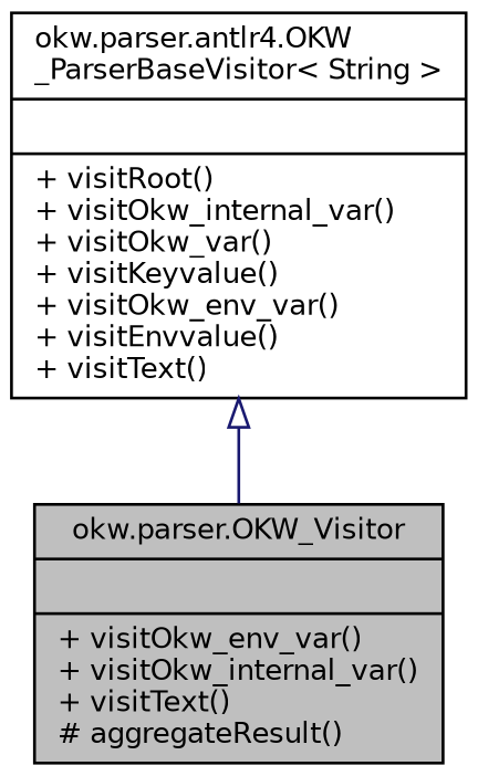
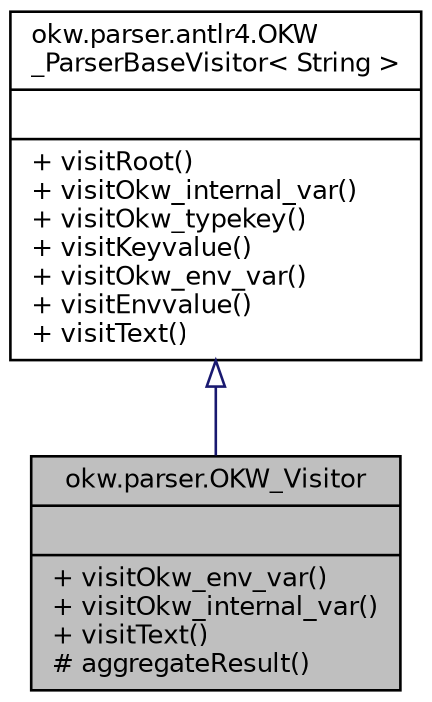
  digraph {
    node [color=black fontname=Helvetica fontsize=10 shape=record style=filled]
    n1 [fillcolor=grey75 fontcolor=black height=0.2 label="{okw.parser.OKW_Visitor\n||+ visitOkw_env_var()\l+ visitOkw_internal_var()\l+ visitText()\l# aggregateResult()\l}" width=0.4]
-   n2 [fillcolor=white height=0.2 label="{okw.parser.antlr4.OKW\l_ParserBaseVisitor\< String \>\n||+ visitRoot()\l+ visitOkw_internal_var()\l+ visitOkw_var()\l+ visitKeyvalue()\l+ visitOkw_env_var()\l+ visitEnvvalue()\l+ visitText()\l}" width=0.4]
+   n2 [fillcolor=white height=0.2 label="{okw.parser.antlr4.OKW\l_ParserBaseVisitor\< String \>\n||+ visitRoot()\l+ visitOkw_internal_var()\l+ visitOkw_typekey()\l+ visitKeyvalue()\l+ visitOkw_env_var()\l+ visitEnvvalue()\l+ visitText()\l}" width=0.4]
    n2 -> n1 [arrowtail=onormal color=midnightblue dir=back fontname=Helvetica fontsize=10 labelfontname=Helvetica labelfontsize=10 style=solid]
  }
